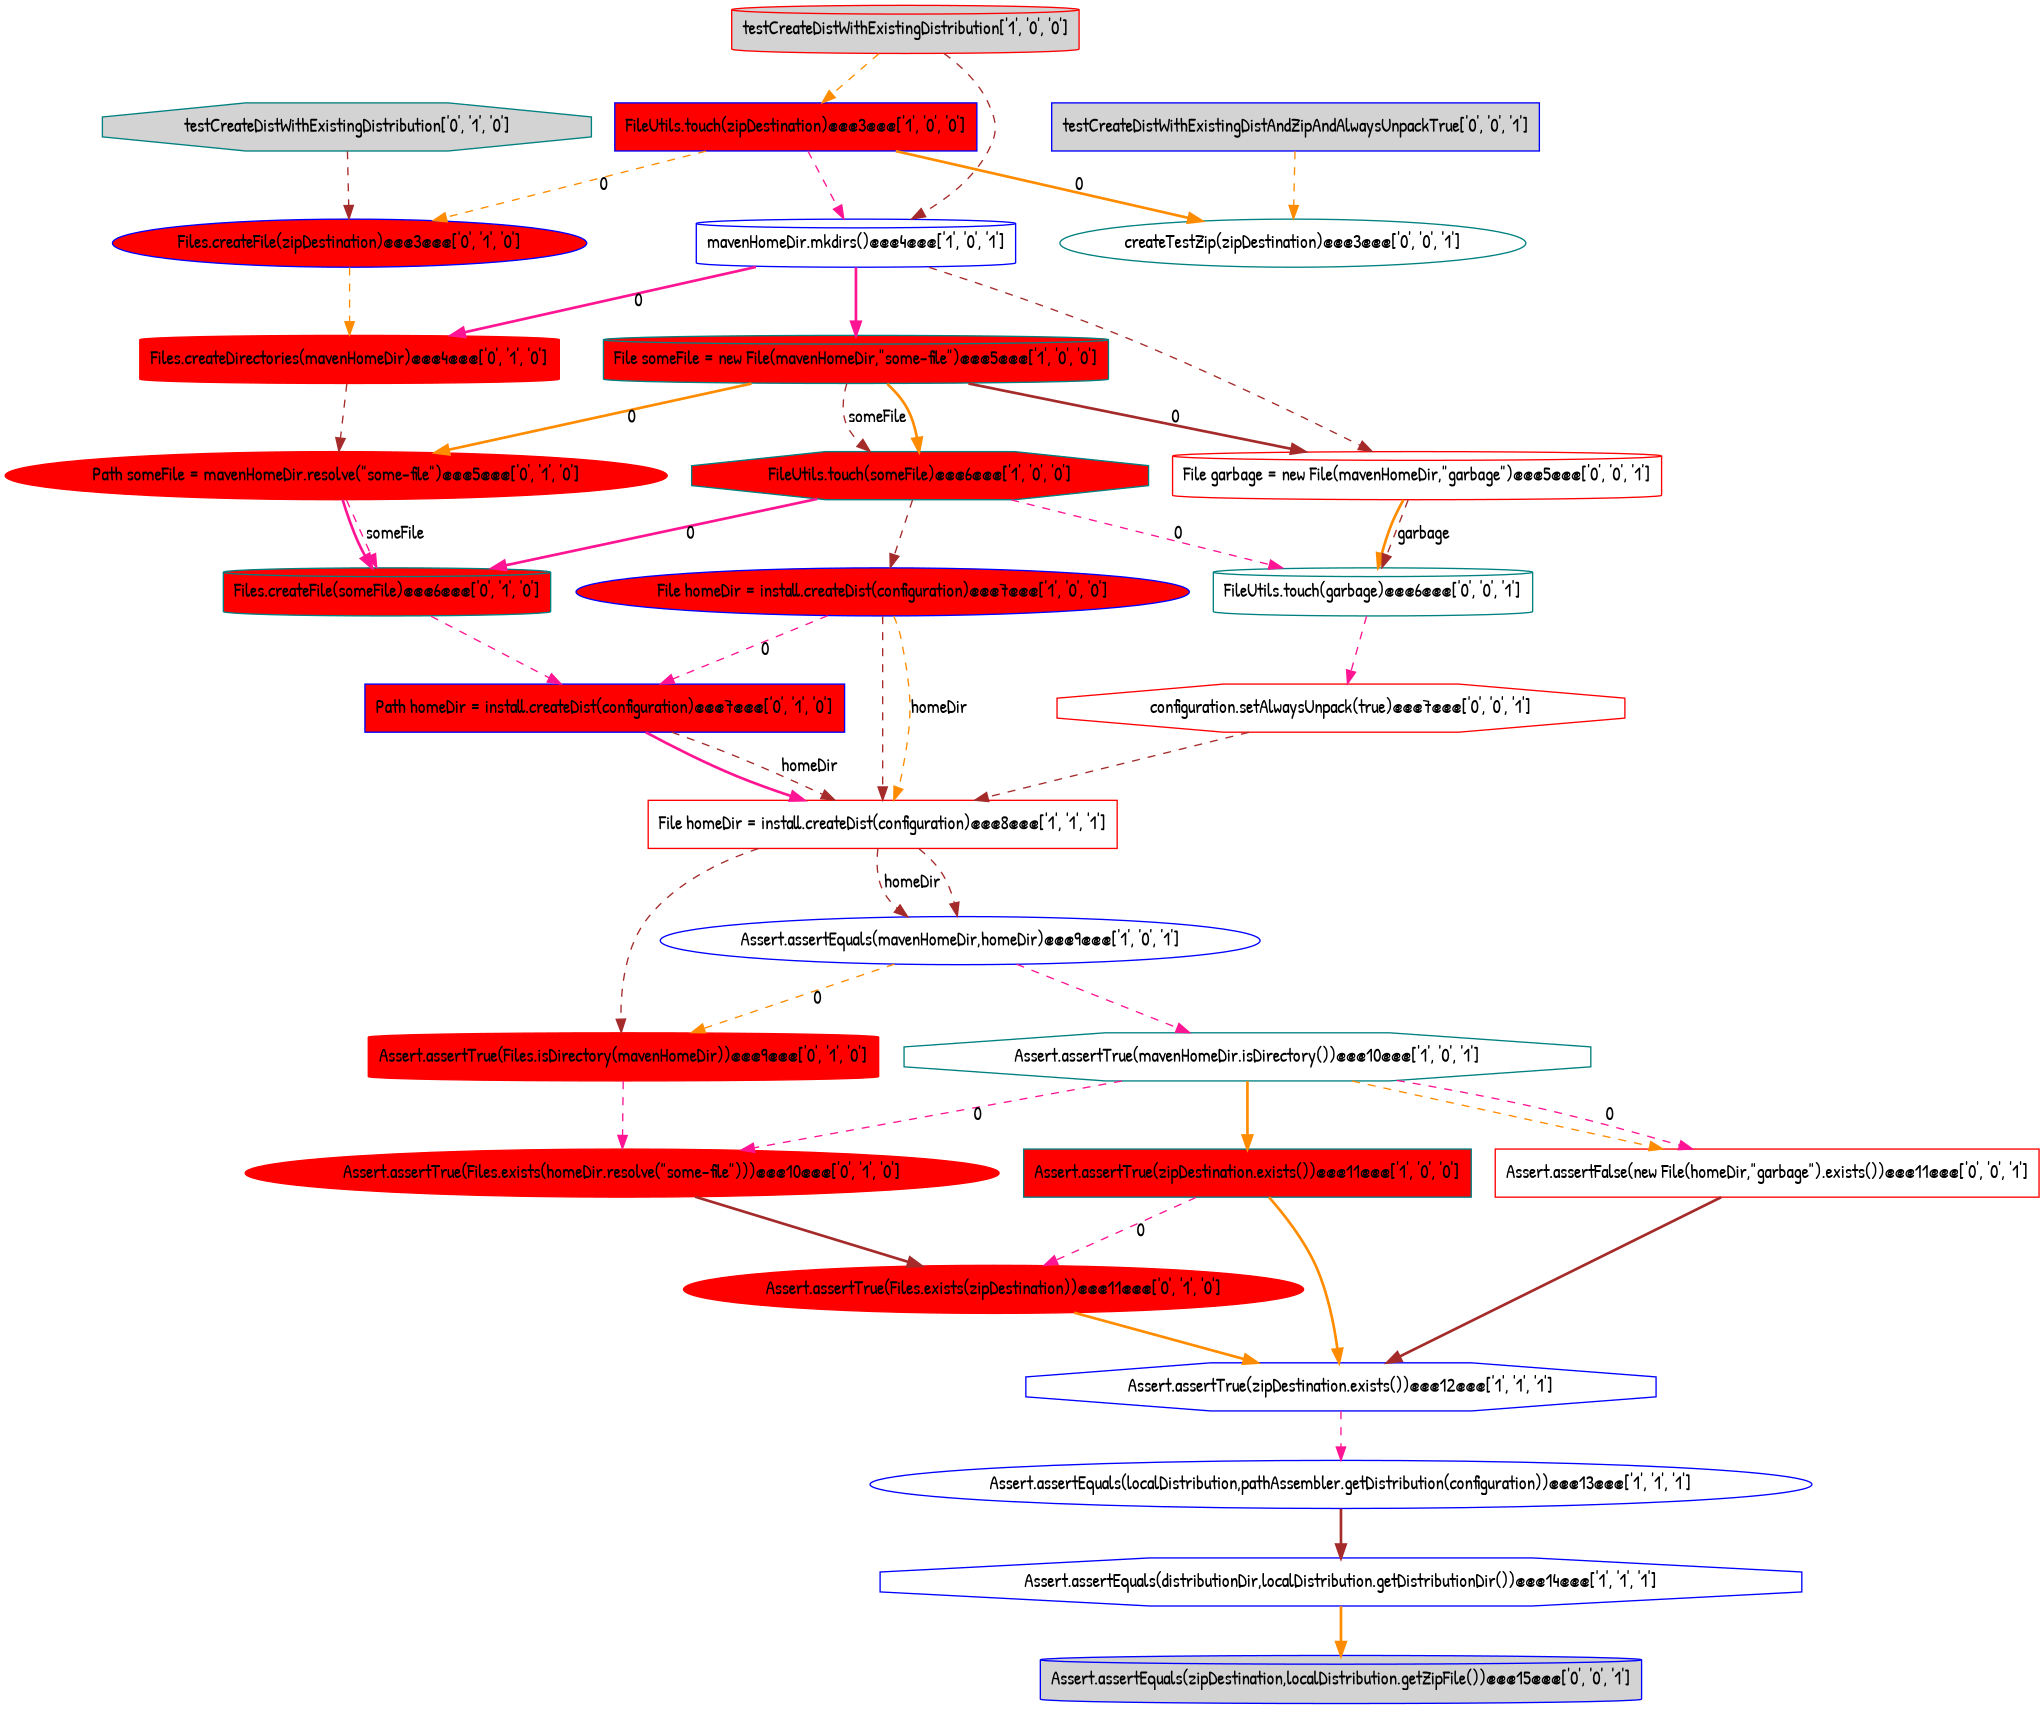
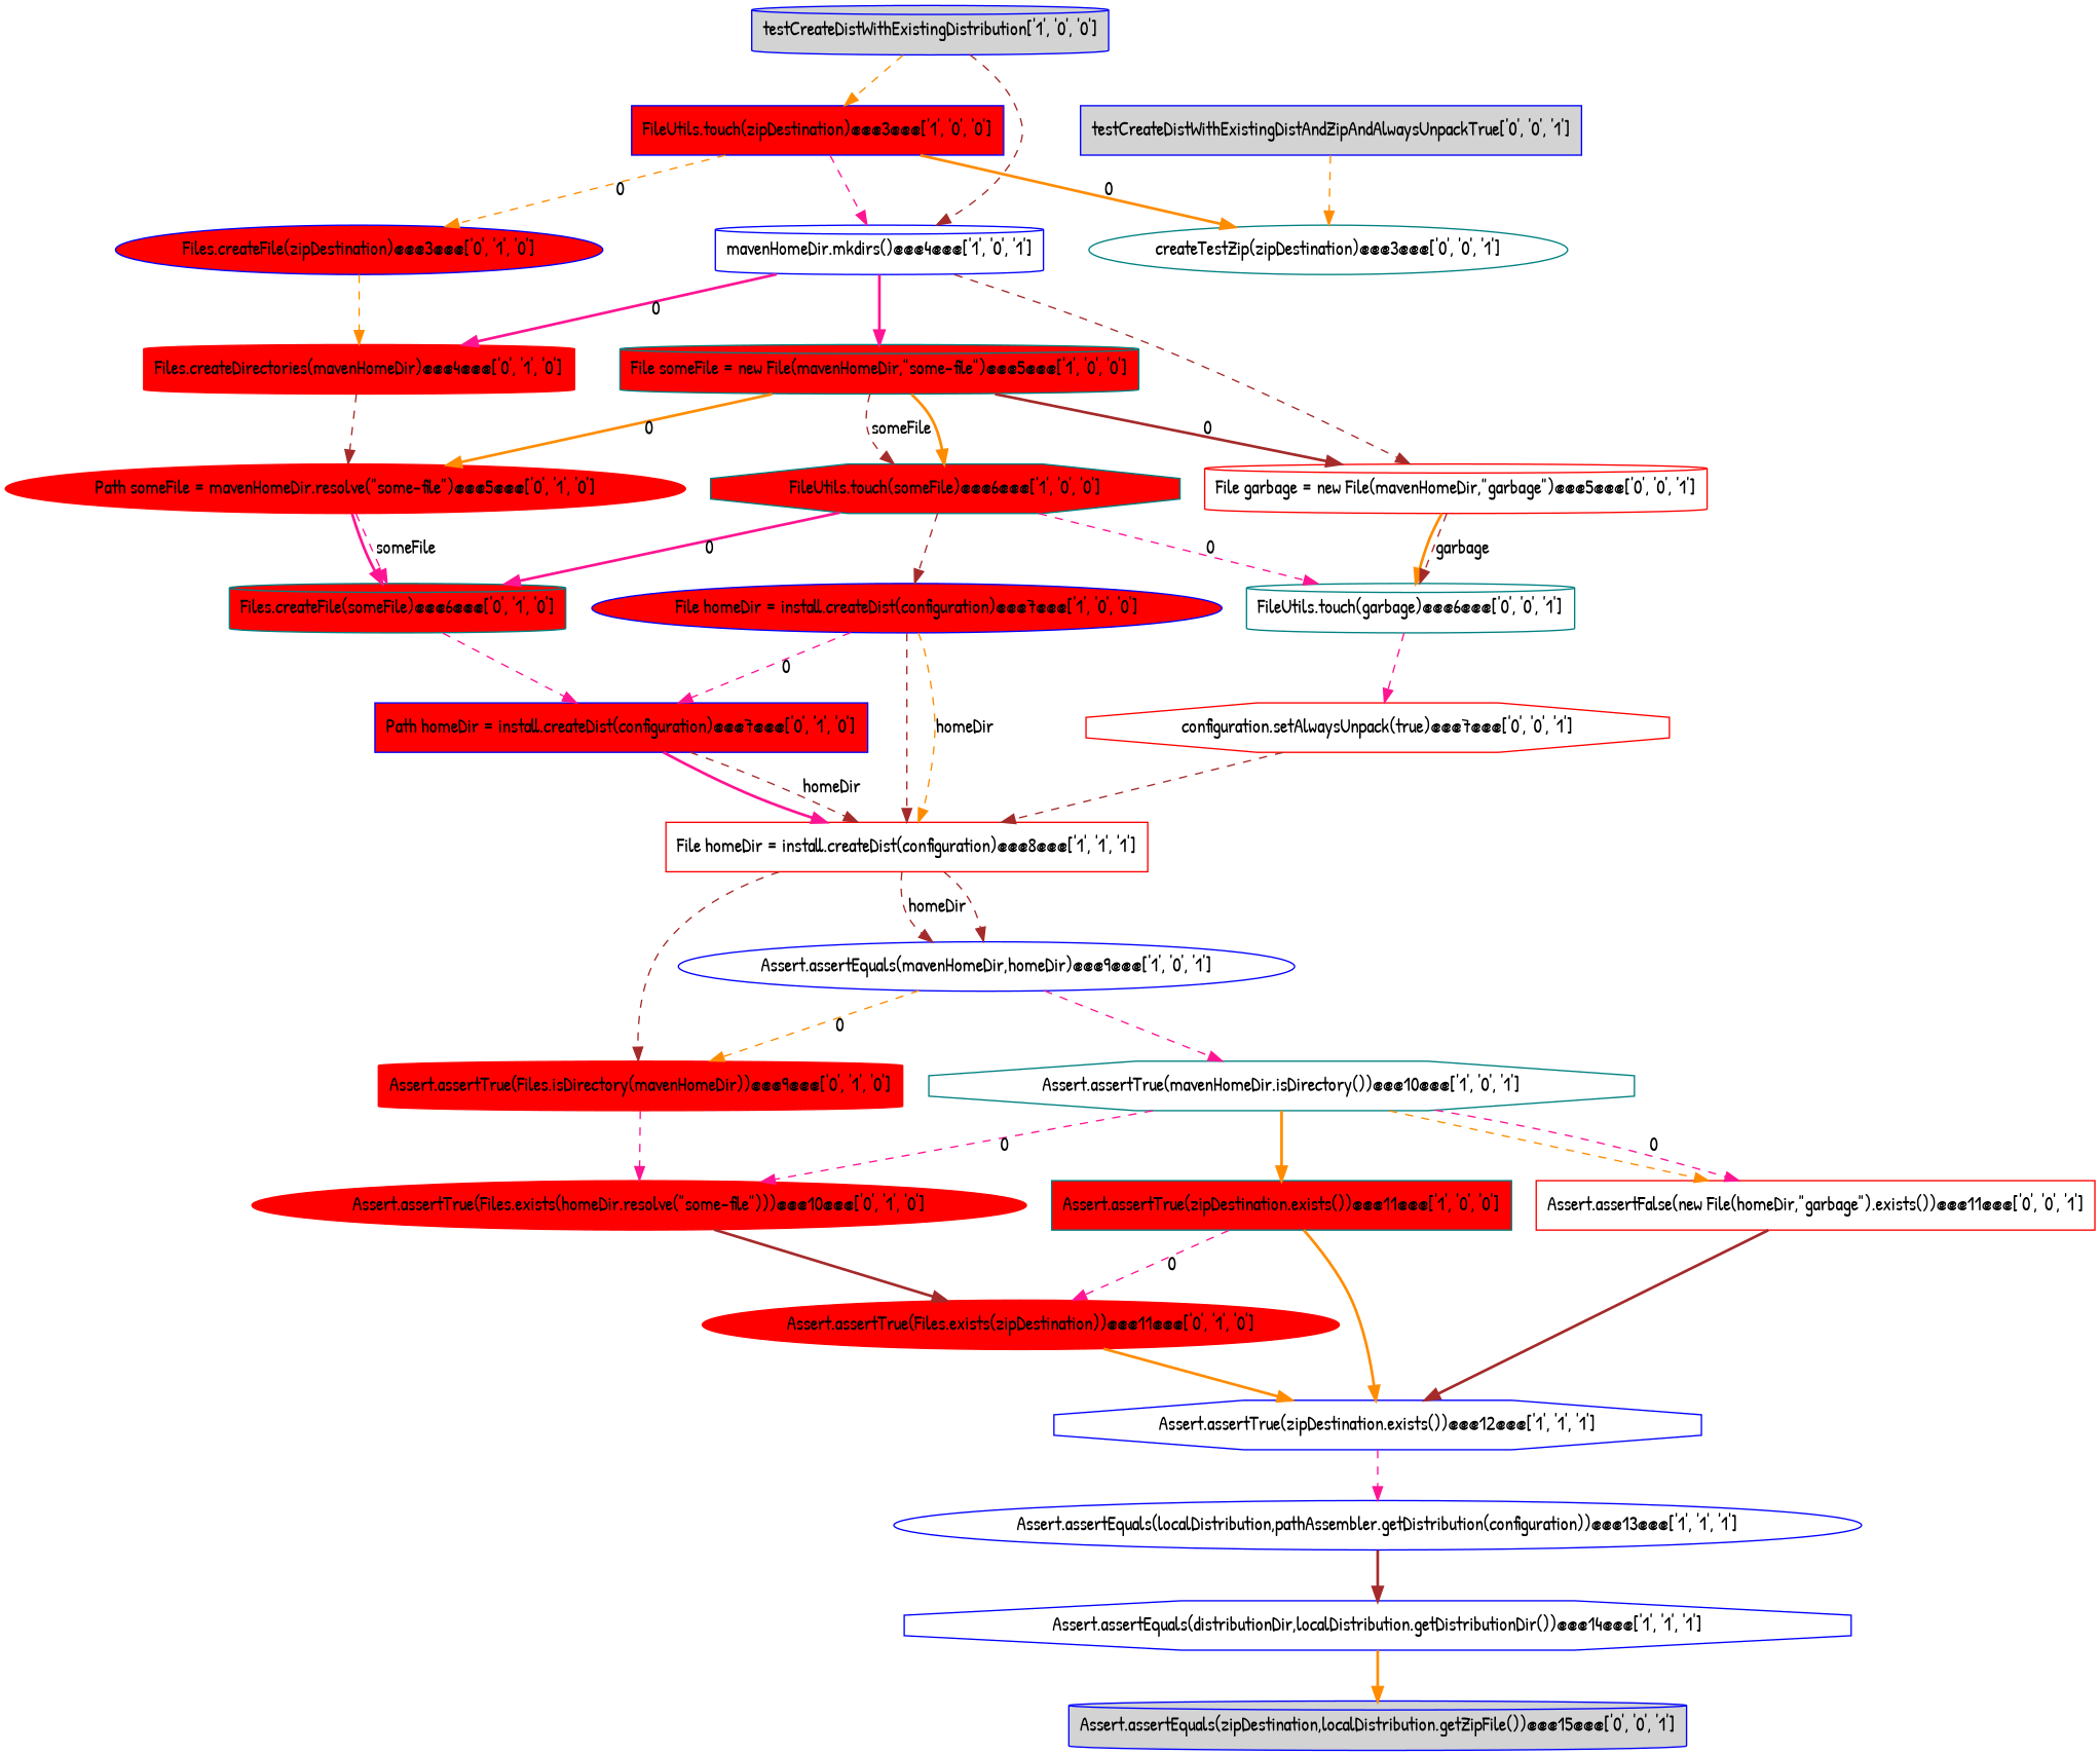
  digraph {
    fontname="Patrick Hand"
    node [color=blue fillcolor=red fontname="Patrick Hand" shape=cylinder style=filled]
    edge [color=deeppink fontname="Patrick Hand" style=dashed]
    n1 [color=red label="Assert.assertTrue(Files.isDirectory(mavenHomeDir))@@@9@@@['0', '1', '0']"]
    n2 [color=red label="Assert.assertTrue(Files.exists(homeDir.resolve(\"some-file\")))@@@10@@@['0', '1', '0']" shape=ellipse]
    n3 [color=red label="Assert.assertTrue(Files.exists(zipDestination))@@@11@@@['0', '1', '0']" shape=ellipse]
    n4 [fillcolor=white label="Assert.assertTrue(zipDestination.exists())@@@12@@@['1', '1', '1']" shape=octagon]
    n5 [color=teal label="Files.createFile(someFile)@@@6@@@['0', '1', '0']"]
    n6 [label="Path homeDir = install.createDist(configuration)@@@7@@@['0', '1', '0']" shape=box]
    n7 [color=red fillcolor=white label="File homeDir = install.createDist(configuration)@@@8@@@['1', '1', '1']" shape=box]
    n8 [fillcolor=white label="Assert.assertEquals(mavenHomeDir,homeDir)@@@9@@@['1', '0', '1']" shape=ellipse]
    n9 [label="Files.createFile(zipDestination)@@@3@@@['0', '1', '0']" shape=ellipse]
    n10 [color=red label="Files.createDirectories(mavenHomeDir)@@@4@@@['0', '1', '0']"]
    n11 [color=red label="Path someFile = mavenHomeDir.resolve(\"some-file\")@@@5@@@['0', '1', '0']" shape=ellipse]
-   n12 [color=teal fillcolor=lightgray label="testCreateDistWithExistingDistribution['0', '1', '0']" shape=octagon]
    n13 [fillcolor=lightgray label="Assert.assertEquals(zipDestination,localDistribution.getZipFile())@@@15@@@['0', '0', '1']"]
    n14 [fillcolor=white label="Assert.assertEquals(localDistribution,pathAssembler.getDistribution(configuration))@@@13@@@['1', '1', '1']" shape=ellipse]
    n15 [fillcolor=white label="Assert.assertEquals(distributionDir,localDistribution.getDistributionDir())@@@14@@@['1', '1', '1']" shape=octagon]
    n16 [color=teal label="Assert.assertTrue(zipDestination.exists())@@@11@@@['1', '0', '0']" shape=box]
    n17 [color=teal label="FileUtils.touch(someFile)@@@6@@@['1', '0', '0']" shape=octagon]
    n18 [label="File homeDir = install.createDist(configuration)@@@7@@@['1', '0', '0']" shape=ellipse]
    n19 [color=teal fillcolor=white label="FileUtils.touch(garbage)@@@6@@@['0', '0', '1']"]
    n20 [color=red fillcolor=white label="configuration.setAlwaysUnpack(true)@@@7@@@['0', '0', '1']" shape=octagon]
    n21 [color=teal fillcolor=white label="Assert.assertTrue(mavenHomeDir.isDirectory())@@@10@@@['1', '0', '1']" shape=octagon]
    n22 [color=red fillcolor=white label="Assert.assertFalse(new File(homeDir,\"garbage\").exists())@@@11@@@['0', '0', '1']" shape=box]
    n23 [label="FileUtils.touch(zipDestination)@@@3@@@['1', '0', '0']" shape=box]
    n24 [fillcolor=white label="mavenHomeDir.mkdirs()@@@4@@@['1', '0', '1']"]
    n25 [color=teal fillcolor=white label="createTestZip(zipDestination)@@@3@@@['0', '0', '1']" shape=ellipse]
    n26 [color=red fillcolor=white label="File garbage = new File(mavenHomeDir,\"garbage\")@@@5@@@['0', '0', '1']"]
    n27 [color=teal label="File someFile = new File(mavenHomeDir,\"some-file\")@@@5@@@['1', '0', '0']"]
    n28 [fillcolor=lightgray label="testCreateDistWithExistingDistAndZipAndAlwaysUnpackTrue['0', '0', '1']" shape=box]
-   n29 [color=red fillcolor=lightgray label="testCreateDistWithExistingDistribution['1', '0', '0']"]
+   n29 [fillcolor=lightgray label="testCreateDistWithExistingDistribution['1', '0', '0']"]
    n1 -> n2
    n2 -> n3 [color=brown style=bold]
    n3 -> n4 [color=darkorange style=bold]
    n4 -> n14
    n5 -> n6
    n6 -> n7 [style=bold]
    n6 -> n7 [color=brown label=homeDir]
    n7 -> n1 [color=brown]
    n7 -> n8 [color=brown label=homeDir]
    n7 -> n8 [color=brown]
    n8 -> n1 [color=darkorange label=0]
    n8 -> n21
    n9 -> n10 [color=darkorange]
    n10 -> n11 [color=brown]
    n11 -> n5 [style=bold]
    n11 -> n5 [label=someFile]
-   n12 -> n9 [color=brown]
    n14 -> n15 [color=brown style=bold]
    n15 -> n13 [color=darkorange style=bold]
    n16 -> n3 [label=0]
    n16 -> n4 [color=darkorange style=bold]
    n17 -> n5 [label=0 style=bold]
    n17 -> n18 [color=brown]
    n17 -> n19 [label=0]
    n18 -> n6 [label=0]
    n18 -> n7 [color=brown]
    n18 -> n7 [color=darkorange label=homeDir]
    n19 -> n20
    n20 -> n7 [color=brown]
    n21 -> n2 [label=0]
    n21 -> n16 [color=darkorange style=bold]
    n21 -> n22 [color=darkorange]
    n21 -> n22 [label=0]
    n22 -> n4 [color=brown style=bold]
    n23 -> n9 [color=darkorange label=0]
    n23 -> n24
    n23 -> n25 [color=darkorange label=0 style=bold]
    n24 -> n10 [label=0 style=bold]
    n24 -> n26 [color=brown]
    n24 -> n27 [style=bold]
    n26 -> n19 [color=darkorange style=bold]
    n26 -> n19 [color=brown label=garbage]
    n27 -> n11 [color=darkorange label=0 style=bold]
    n27 -> n17 [color=brown label=someFile]
    n27 -> n17 [color=darkorange style=bold]
    n27 -> n26 [color=brown label=0 style=bold]
    n28 -> n25 [color=darkorange]
    n29 -> n23 [color=darkorange]
    n29 -> n24 [color=brown]
  }
